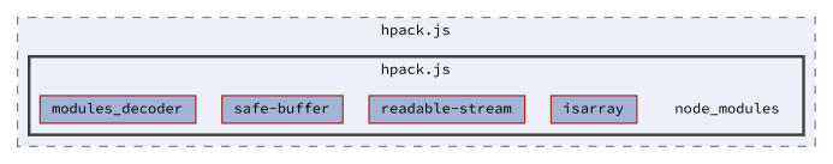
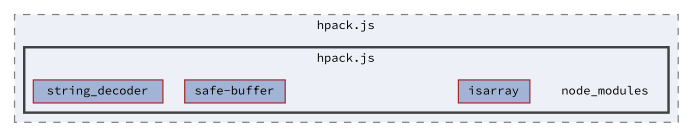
  digraph {
    compound=true
    fontname="Source Code Pro"
    node [fontname="Source Code Pro" fontsize=10 shape=box color=brown fillcolor="#a2b4d6" style=filled]
    n1 [height=0.2 label=node_modules shape=plaintext width=0.4 color=darkorange fillcolor="" style=""]
    n2 [height=0.2 label=isarray width=0.4]
-   n3 [height=0.2 label="readable-stream" width=0.4]
    n4 [height=0.2 label="safe-buffer" width=0.4]
-   n5 [height=0.2 label=modules_decoder width=0.4]
+   n5 [height=0.2 label=string_decoder width=0.4]
    subgraph cluster_1 {
      bgcolor="#edf0f7"
      fontsize=10
      label="hpack.js"
      pencolor=grey50
      style="filled,dashed"
      subgraph cluster_2 {
        bgcolor="#edf0f7"
        fontsize=10
        pencolor=grey25
        style="filled,bold"
        n1
        n2
-       n3
        n4
        n5
      }
    }
  }
